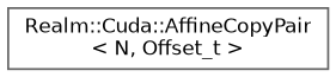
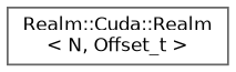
  digraph {
    rankdir=TB
-   n1 [color=grey40 fillcolor=white fontname=Helvetica fontsize=10 height=0.2 label="Realm::Cuda::AffineCopyPair\l\< N, Offset_t \>" shape=box style=filled width=0.4]
+   n1 [color=grey40 fillcolor=white fontname=Helvetica fontsize=10 height=0.2 label="Realm::Cuda::Realm\l\< N, Offset_t \>" shape=box style=filled width=0.4]
  }
